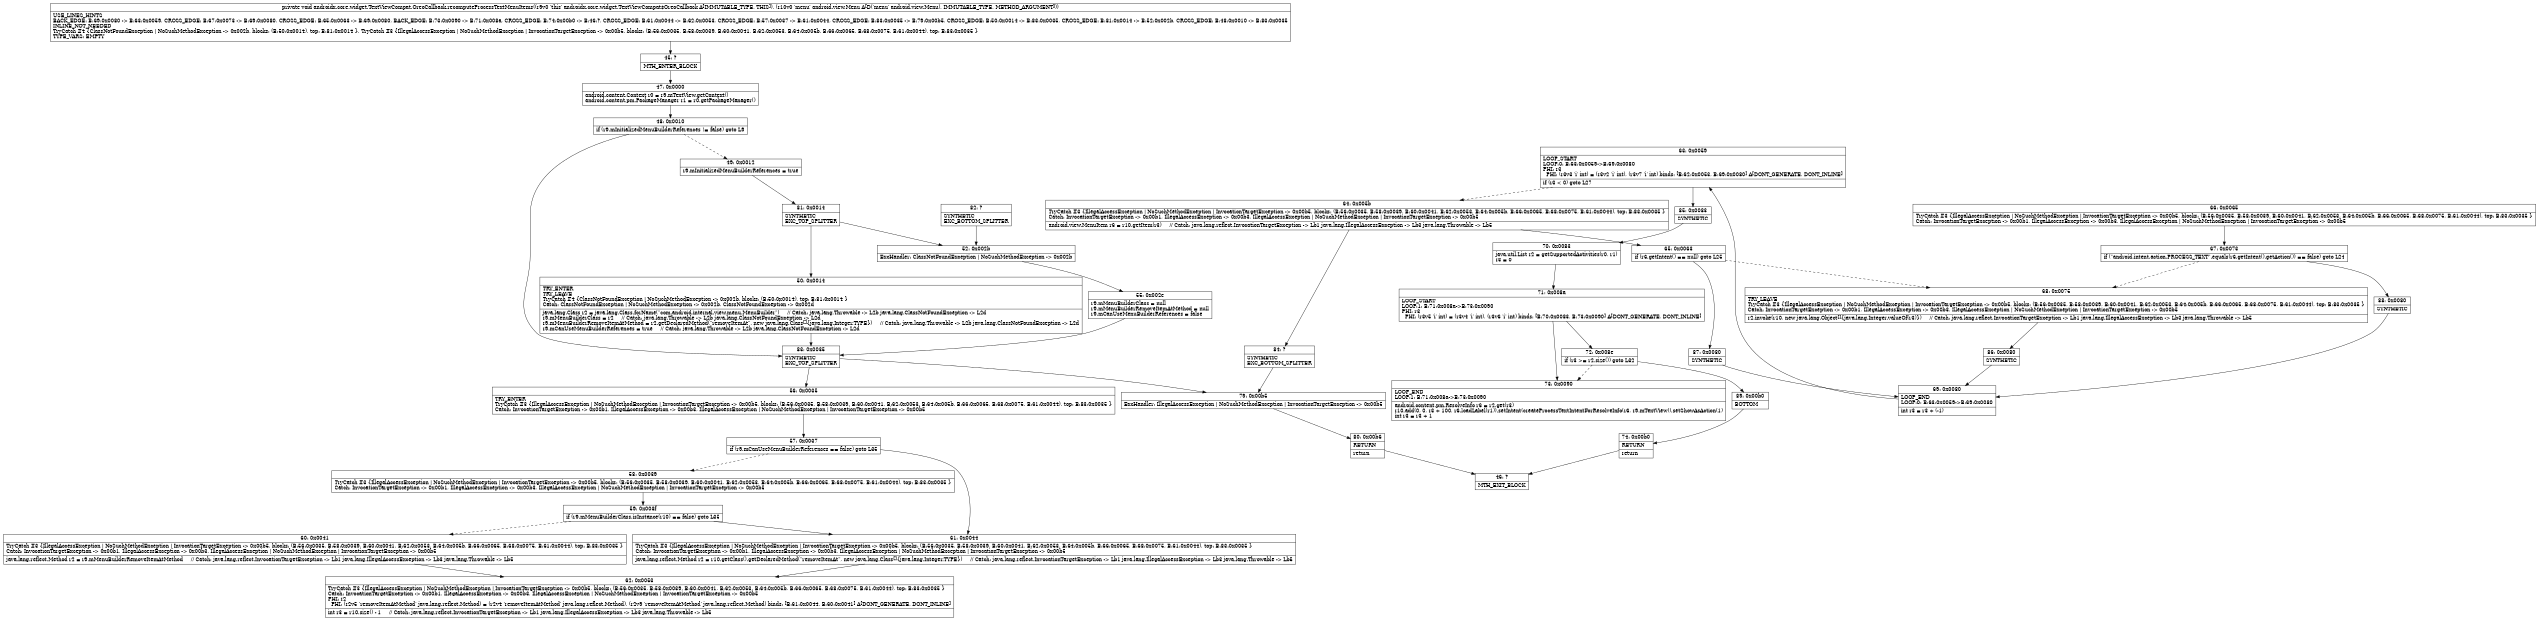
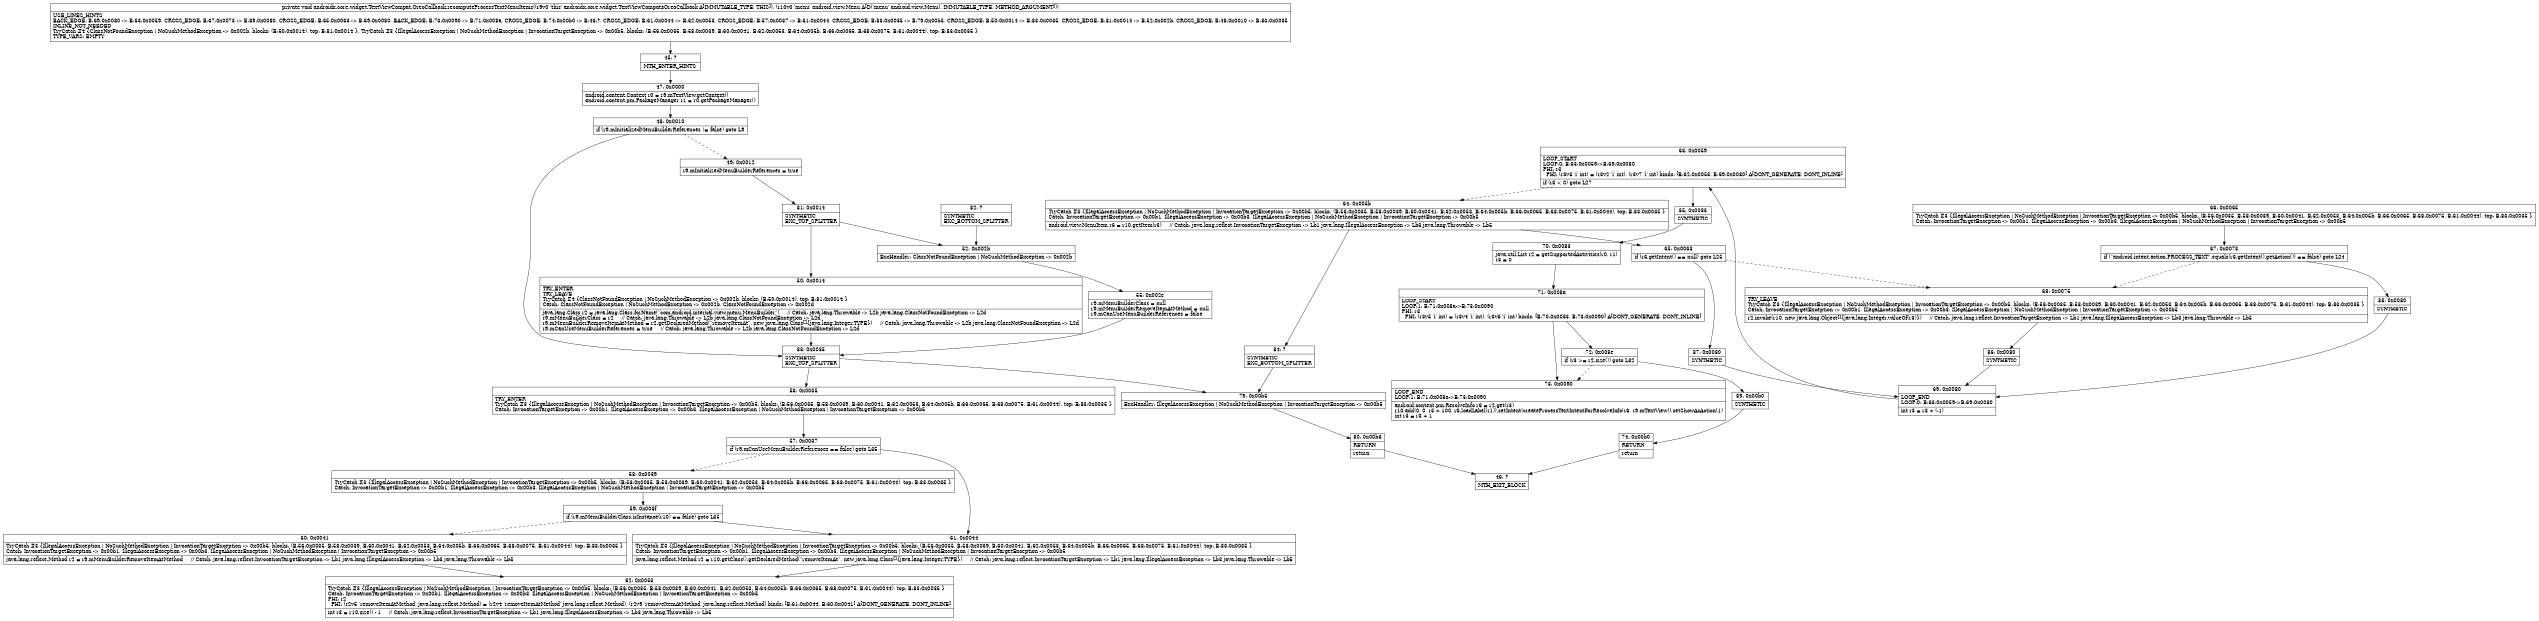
  digraph {
    node [shape=record]
-   n1 [label="{45\:\ ?|MTH_ENTER_BLOCK\l}"]
+   n1 [label="{45\:\ ?|MTH_ENTER_HINTS\l}"]
    n2 [label="{47\:\ 0x0000|android.content.Context r0 = r9.mTextView.getContext()\landroid.content.pm.PackageManager r1 = r0.getPackageManager()\l}"]
    n3 [label="{48\:\ 0x0010|if (r9.mInitializedMenuBuilderReferences != false) goto L9\l}"]
    n4 [label="{49\:\ 0x0012|r9.mInitializedMenuBuilderReferences = true\l}"]
    n5 [label="{83\:\ 0x0035|SYNTHETIC\lEXC_TOP_SPLITTER\l}"]
    n6 [label="{81\:\ 0x0014|SYNTHETIC\lEXC_TOP_SPLITTER\l}"]
    n7 [label="{56\:\ 0x0035|TRY_ENTER\lTryCatch #3 \{IllegalAccessException \| NoSuchMethodException \| InvocationTargetException \-\> 0x00b5, blocks: (B:56:0x0035, B:58:0x0039, B:60:0x0041, B:62:0x0053, B:64:0x005b, B:66:0x0065, B:68:0x0075, B:61:0x0044), top: B:83:0x0035 \}\lCatch: InvocationTargetException \-\> 0x00b1, IllegalAccessException \-\> 0x00b3, IllegalAccessException \| NoSuchMethodException \| InvocationTargetException \-\> 0x00b5\l}"]
    n8 [label="{79\:\ 0x00b5|ExcHandler: IllegalAccessException \| NoSuchMethodException \| InvocationTargetException \-\> 0x00b5\l}"]
    n9 [label="{50\:\ 0x0014|TRY_ENTER\lTRY_LEAVE\lTryCatch #4 \{ClassNotFoundException \| NoSuchMethodException \-\> 0x002b, blocks: (B:50:0x0014), top: B:81:0x0014 \}\lCatch: ClassNotFoundException \| NoSuchMethodException \-\> 0x002b, ClassNotFoundException \-\> 0x002d\l|java.lang.Class r2 = java.lang.Class.forName(\"com.android.internal.view.menu.MenuBuilder\")     \/\/ Catch: java.lang.Throwable \-\> L2b java.lang.ClassNotFoundException \-\> L2d\lr9.mMenuBuilderClass = r2     \/\/ Catch: java.lang.Throwable \-\> L2b java.lang.ClassNotFoundException \-\> L2d\lr9.mMenuBuilderRemoveItemAtMethod = r2.getDeclaredMethod(\"removeItemAt\", new java.lang.Class[]\{java.lang.Integer.TYPE\})     \/\/ Catch: java.lang.Throwable \-\> L2b java.lang.ClassNotFoundException \-\> L2d\lr9.mCanUseMenuBuilderReferences = true     \/\/ Catch: java.lang.Throwable \-\> L2b java.lang.ClassNotFoundException \-\> L2d\l}"]
    n10 [label="{52\:\ 0x002b|ExcHandler: ClassNotFoundException \| NoSuchMethodException \-\> 0x002b\l}"]
    n11 [label="{55\:\ 0x002e|r9.mMenuBuilderClass = null\lr9.mMenuBuilderRemoveItemAtMethod = null\lr9.mCanUseMenuBuilderReferences = false\l}"]
    n12 [label="{82\:\ ?|SYNTHETIC\lEXC_BOTTOM_SPLITTER\l}"]
    n13 [label="{57\:\ 0x0037|if (r9.mCanUseMenuBuilderReferences == false) goto L35\l}"]
    n14 [label="{80\:\ 0x00b6|RETURN\l|return\l}"]
    n15 [label="{58\:\ 0x0039|TryCatch #3 \{IllegalAccessException \| NoSuchMethodException \| InvocationTargetException \-\> 0x00b5, blocks: (B:56:0x0035, B:58:0x0039, B:60:0x0041, B:62:0x0053, B:64:0x005b, B:66:0x0065, B:68:0x0075, B:61:0x0044), top: B:83:0x0035 \}\lCatch: InvocationTargetException \-\> 0x00b1, IllegalAccessException \-\> 0x00b3, IllegalAccessException \| NoSuchMethodException \| InvocationTargetException \-\> 0x00b5\l}"]
    n16 [label="{61\:\ 0x0044|TryCatch #3 \{IllegalAccessException \| NoSuchMethodException \| InvocationTargetException \-\> 0x00b5, blocks: (B:56:0x0035, B:58:0x0039, B:60:0x0041, B:62:0x0053, B:64:0x005b, B:66:0x0065, B:68:0x0075, B:61:0x0044), top: B:83:0x0035 \}\lCatch: InvocationTargetException \-\> 0x00b1, IllegalAccessException \-\> 0x00b3, IllegalAccessException \| NoSuchMethodException \| InvocationTargetException \-\> 0x00b5\l|java.lang.reflect.Method r2 = r10.getClass().getDeclaredMethod(\"removeItemAt\", new java.lang.Class[]\{java.lang.Integer.TYPE\})     \/\/ Catch: java.lang.reflect.InvocationTargetException \-\> Lb1 java.lang.IllegalAccessException \-\> Lb3 java.lang.Throwable \-\> Lb5\l}"]
    n17 [label="{59\:\ 0x003f|if (r9.mMenuBuilderClass.isInstance(r10) == false) goto L35\l}"]
    n18 [label="{62\:\ 0x0053|TryCatch #3 \{IllegalAccessException \| NoSuchMethodException \| InvocationTargetException \-\> 0x00b5, blocks: (B:56:0x0035, B:58:0x0039, B:60:0x0041, B:62:0x0053, B:64:0x005b, B:66:0x0065, B:68:0x0075, B:61:0x0044), top: B:83:0x0035 \}\lCatch: InvocationTargetException \-\> 0x00b1, IllegalAccessException \-\> 0x00b3, IllegalAccessException \| NoSuchMethodException \| InvocationTargetException \-\> 0x00b5\lPHI: r2 \l  PHI: (r2v5 'removeItemAtMethod' java.lang.reflect.Method) = (r2v4 'removeItemAtMethod' java.lang.reflect.Method), (r2v9 'removeItemAtMethod' java.lang.reflect.Method) binds: [B:61:0x0044, B:60:0x0041] A[DONT_GENERATE, DONT_INLINE]\l|int r3 = r10.size() \- 1     \/\/ Catch: java.lang.reflect.InvocationTargetException \-\> Lb1 java.lang.IllegalAccessException \-\> Lb3 java.lang.Throwable \-\> Lb5\l}"]
    n19 [label="{60\:\ 0x0041|TryCatch #3 \{IllegalAccessException \| NoSuchMethodException \| InvocationTargetException \-\> 0x00b5, blocks: (B:56:0x0035, B:58:0x0039, B:60:0x0041, B:62:0x0053, B:64:0x005b, B:66:0x0065, B:68:0x0075, B:61:0x0044), top: B:83:0x0035 \}\lCatch: InvocationTargetException \-\> 0x00b1, IllegalAccessException \-\> 0x00b3, IllegalAccessException \| NoSuchMethodException \| InvocationTargetException \-\> 0x00b5\l|java.lang.reflect.Method r2 = r9.mMenuBuilderRemoveItemAtMethod     \/\/ Catch: java.lang.reflect.InvocationTargetException \-\> Lb1 java.lang.IllegalAccessException \-\> Lb3 java.lang.Throwable \-\> Lb5\l}"]
    n20 [label="{63\:\ 0x0059|LOOP_START\lLOOP:0: B:63:0x0059\-\>B:69:0x0080\lPHI: r3 \l  PHI: (r3v3 'i' int) = (r3v2 'i' int), (r3v7 'i' int) binds: [B:62:0x0053, B:69:0x0080] A[DONT_GENERATE, DONT_INLINE]\l|if (r3 \< 0) goto L27\l}"]
    n21 [label="{64\:\ 0x005b|TryCatch #3 \{IllegalAccessException \| NoSuchMethodException \| InvocationTargetException \-\> 0x00b5, blocks: (B:56:0x0035, B:58:0x0039, B:60:0x0041, B:62:0x0053, B:64:0x005b, B:66:0x0065, B:68:0x0075, B:61:0x0044), top: B:83:0x0035 \}\lCatch: InvocationTargetException \-\> 0x00b1, IllegalAccessException \-\> 0x00b3, IllegalAccessException \| NoSuchMethodException \| InvocationTargetException \-\> 0x00b5\l|android.view.MenuItem r6 = r10.getItem(r3)     \/\/ Catch: java.lang.reflect.InvocationTargetException \-\> Lb1 java.lang.IllegalAccessException \-\> Lb3 java.lang.Throwable \-\> Lb5\l}"]
    n22 [label="{85\:\ 0x0083|SYNTHETIC\l}"]
    n23 [label="{65\:\ 0x0063|if (r6.getIntent() == null) goto L25\l}"]
    n24 [label="{84\:\ ?|SYNTHETIC\lEXC_BOTTOM_SPLITTER\l}"]
    n25 [label="{70\:\ 0x0083|java.util.List r2 = getSupportedActivities(r0, r1)\lr3 = 0\l}"]
    n26 [label="{87\:\ 0x0080|SYNTHETIC\l}"]
    n27 [label="{68\:\ 0x0075|TRY_LEAVE\lTryCatch #3 \{IllegalAccessException \| NoSuchMethodException \| InvocationTargetException \-\> 0x00b5, blocks: (B:56:0x0035, B:58:0x0039, B:60:0x0041, B:62:0x0053, B:64:0x005b, B:66:0x0065, B:68:0x0075, B:61:0x0044), top: B:83:0x0035 \}\lCatch: InvocationTargetException \-\> 0x00b1, IllegalAccessException \-\> 0x00b3, IllegalAccessException \| NoSuchMethodException \| InvocationTargetException \-\> 0x00b5\l|r2.invoke(r10, new java.lang.Object[]\{java.lang.Integer.valueOf(r3)\})     \/\/ Catch: java.lang.reflect.InvocationTargetException \-\> Lb1 java.lang.IllegalAccessException \-\> Lb3 java.lang.Throwable \-\> Lb5\l}"]
    n28 [label="{66\:\ 0x0065|TryCatch #3 \{IllegalAccessException \| NoSuchMethodException \| InvocationTargetException \-\> 0x00b5, blocks: (B:56:0x0035, B:58:0x0039, B:60:0x0041, B:62:0x0053, B:64:0x005b, B:66:0x0065, B:68:0x0075, B:61:0x0044), top: B:83:0x0035 \}\lCatch: InvocationTargetException \-\> 0x00b1, IllegalAccessException \-\> 0x00b3, IllegalAccessException \| NoSuchMethodException \| InvocationTargetException \-\> 0x00b5\l}"]
    n29 [label="{67\:\ 0x0073|if (\"android.intent.action.PROCESS_TEXT\".equals(r6.getIntent().getAction()) == false) goto L24\l}"]
    n30 [label="{69\:\ 0x0080|LOOP_END\lLOOP:0: B:63:0x0059\-\>B:69:0x0080\l|int r3 = r3 + (\-1)\l}"]
    n31 [label="{88\:\ 0x0080|SYNTHETIC\l}"]
    n32 [label="{86\:\ 0x0080|SYNTHETIC\l}"]
    n33 [label="{71\:\ 0x008a|LOOP_START\lLOOP:1: B:71:0x008a\-\>B:73:0x0090\lPHI: r3 \l  PHI: (r3v5 'i' int) = (r3v4 'i' int), (r3v6 'i' int) binds: [B:70:0x0083, B:73:0x0090] A[DONT_GENERATE, DONT_INLINE]\l}"]
    n34 [label="{72\:\ 0x008e|if (r3 \>= r2.size()) goto L32\l}"]
    n35 [label="{73\:\ 0x0090|LOOP_END\lLOOP:1: B:71:0x008a\-\>B:73:0x0090\l|android.content.pm.ResolveInfo r6 = r2.get(r3)\lr10.add(0, 0, r3 + 100, r6.loadLabel(r1)).setIntent(createProcessTextIntentForResolveInfo(r6, r9.mTextView)).setShowAsAction(1)\lint r3 = r3 + 1\l}"]
-   n36 [label="{89\:\ 0x00b0|BOTTOM\l}"]
+   n36 [label="{89\:\ 0x00b0|SYNTHETIC\l}"]
    n37 [label="{74\:\ 0x00b0|RETURN\l|return\l}"]
    n38 [label="{46\:\ ?|MTH_EXIT_BLOCK\l}"]
    n39 [label="{private void androidx.core.widget.TextViewCompat.OreoCallback.recomputeProcessTextMenuItems((r9v0 'this' androidx.core.widget.TextViewCompat$OreoCallback A[IMMUTABLE_TYPE, THIS]), (r10v0 'menu' android.view.Menu A[D('menu' android.view.Menu), IMMUTABLE_TYPE, METHOD_ARGUMENT]))  | USE_LINES_HINTS\lBACK_EDGE: B:69:0x0080 \-\> B:63:0x0059, CROSS_EDGE: B:67:0x0073 \-\> B:69:0x0080, CROSS_EDGE: B:65:0x0063 \-\> B:69:0x0080, BACK_EDGE: B:73:0x0090 \-\> B:71:0x008a, CROSS_EDGE: B:74:0x00b0 \-\> B:46:?, CROSS_EDGE: B:61:0x0044 \-\> B:62:0x0053, CROSS_EDGE: B:57:0x0037 \-\> B:61:0x0044, CROSS_EDGE: B:83:0x0035 \-\> B:79:0x00b5, CROSS_EDGE: B:50:0x0014 \-\> B:83:0x0035, CROSS_EDGE: B:81:0x0014 \-\> B:52:0x002b, CROSS_EDGE: B:48:0x0010 \-\> B:83:0x0035\lINLINE_NOT_NEEDED\lTryCatch #4 \{ClassNotFoundException \| NoSuchMethodException \-\> 0x002b, blocks: (B:50:0x0014), top: B:81:0x0014 \}, TryCatch #3 \{IllegalAccessException \| NoSuchMethodException \| InvocationTargetException \-\> 0x00b5, blocks: (B:56:0x0035, B:58:0x0039, B:60:0x0041, B:62:0x0053, B:64:0x005b, B:66:0x0065, B:68:0x0075, B:61:0x0044), top: B:83:0x0035 \}\lTYPE_VARS: EMPTY\l}"]
    n1 -> n2
    n2 -> n3
    n3 -> n4 [style=dashed]
    n3 -> n5
    n4 -> n6
    n5 -> n7
    n5 -> n8
    n6 -> n9
    n6 -> n10
    n7 -> n13
    n8 -> n14
    n9 -> n5
    n10 -> n11
    n11 -> n5
    n12 -> n10
    n13 -> n15 [style=dashed]
    n13 -> n16
    n14 -> n38
    n15 -> n17
    n16 -> n18
    n17 -> n16
    n17 -> n19 [style=dashed]
    n19 -> n18
    n20 -> n21 [style=dashed]
    n20 -> n22
    n21 -> n23
    n21 -> n24
    n22 -> n25
    n23 -> n26
    n23 -> n27 [style=dashed]
    n24 -> n8
    n25 -> n33
    n26 -> n30
    n27 -> n32
    n28 -> n29
    n29 -> n27 [style=dashed]
    n29 -> n31
    n30 -> n20
    n31 -> n30
    n32 -> n30
    n33 -> n34
    n33 -> n35
    n34 -> n35 [style=dashed]
    n34 -> n36
    n36 -> n37
    n37 -> n38
    n39 -> n1
  }
